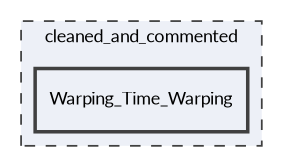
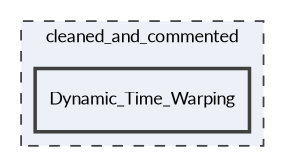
  digraph {
    compound=true
    rankdir=LR
    fontname=Lato
-   n1 [color=grey25 fillcolor="#edf0f7" fontname=Lato fontsize=10 label=Warping_Time_Warping shape=box style="filled,bold,"]
+   n1 [color=grey25 fillcolor="#edf0f7" fontname=Lato fontsize=10 label=Dynamic_Time_Warping shape=box style="filled,bold,"]
    subgraph cluster_1 {
      bgcolor="#edf0f7"
      fontsize=10
      label=cleaned_and_commented
      pencolor=grey25
      style="filled,dashed,"
      n1
    }
  }
